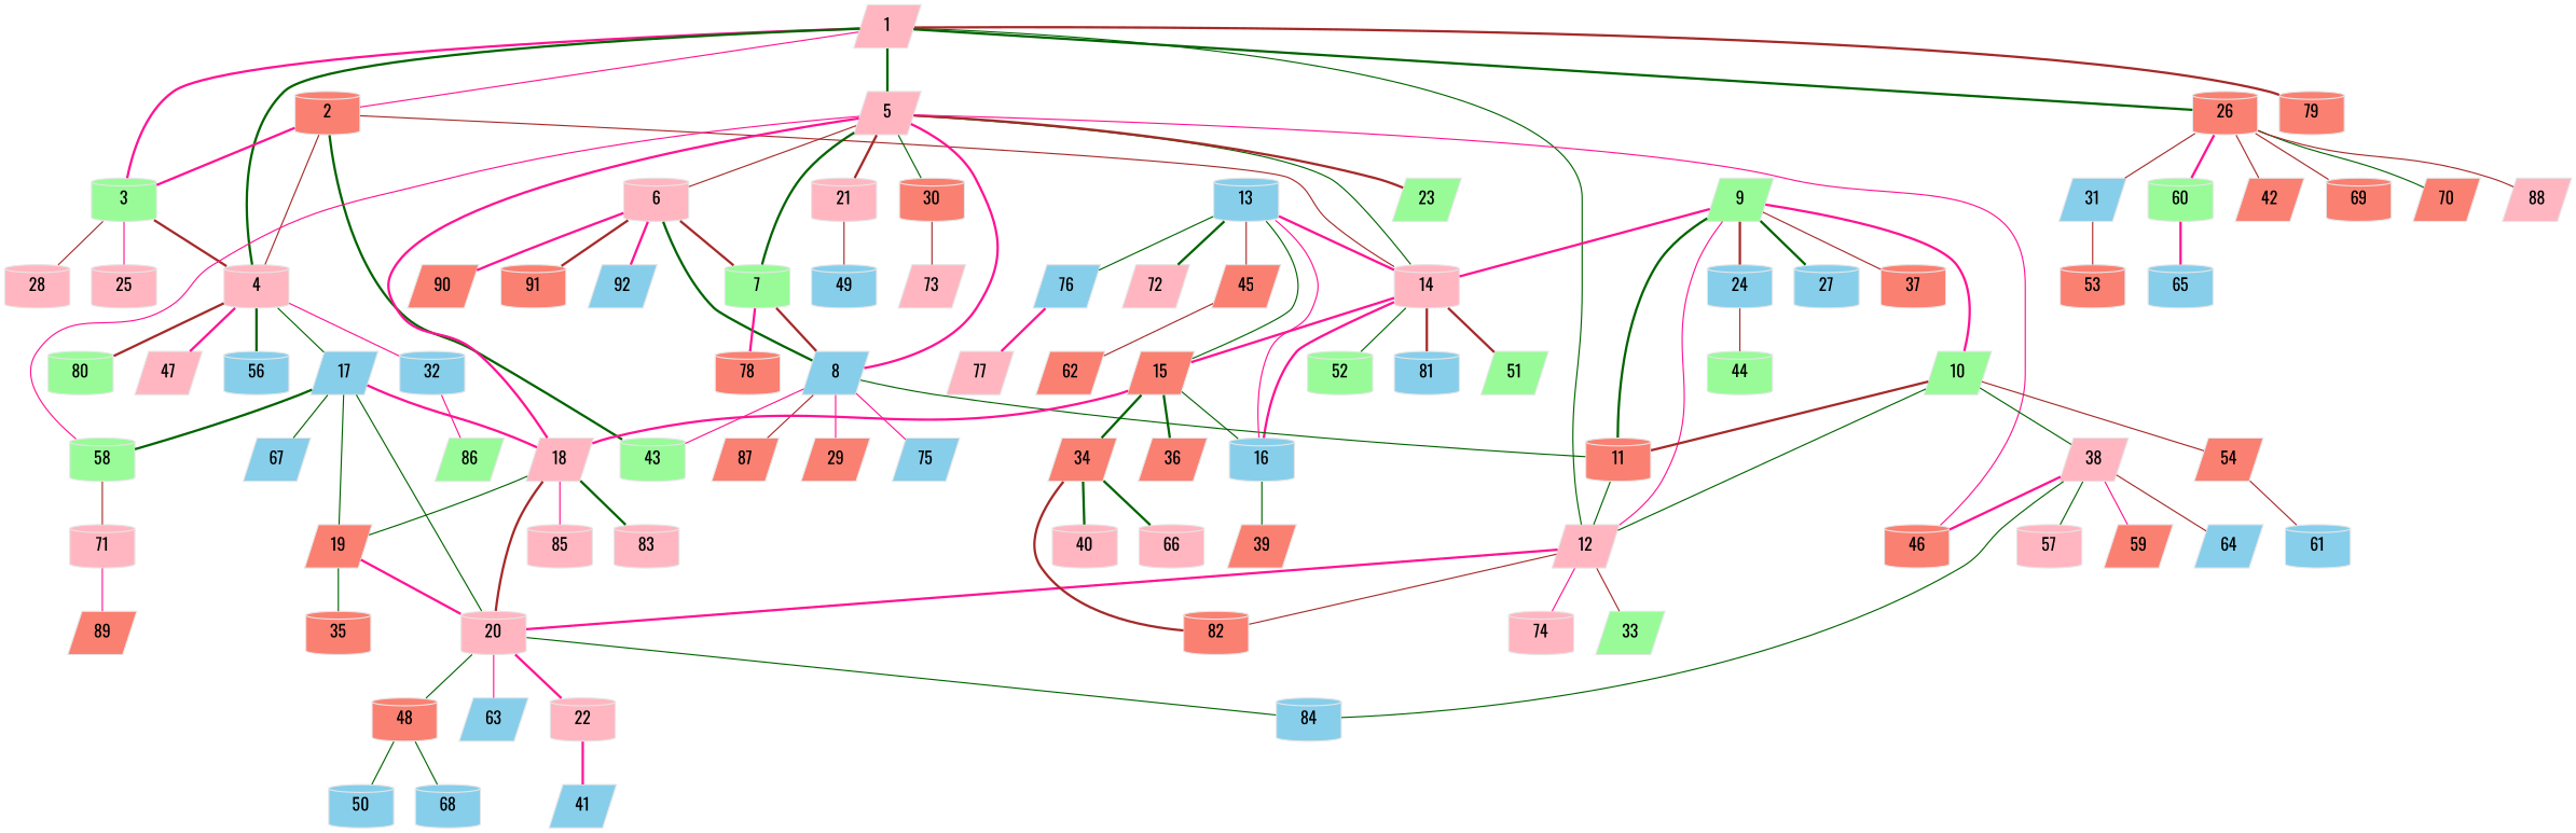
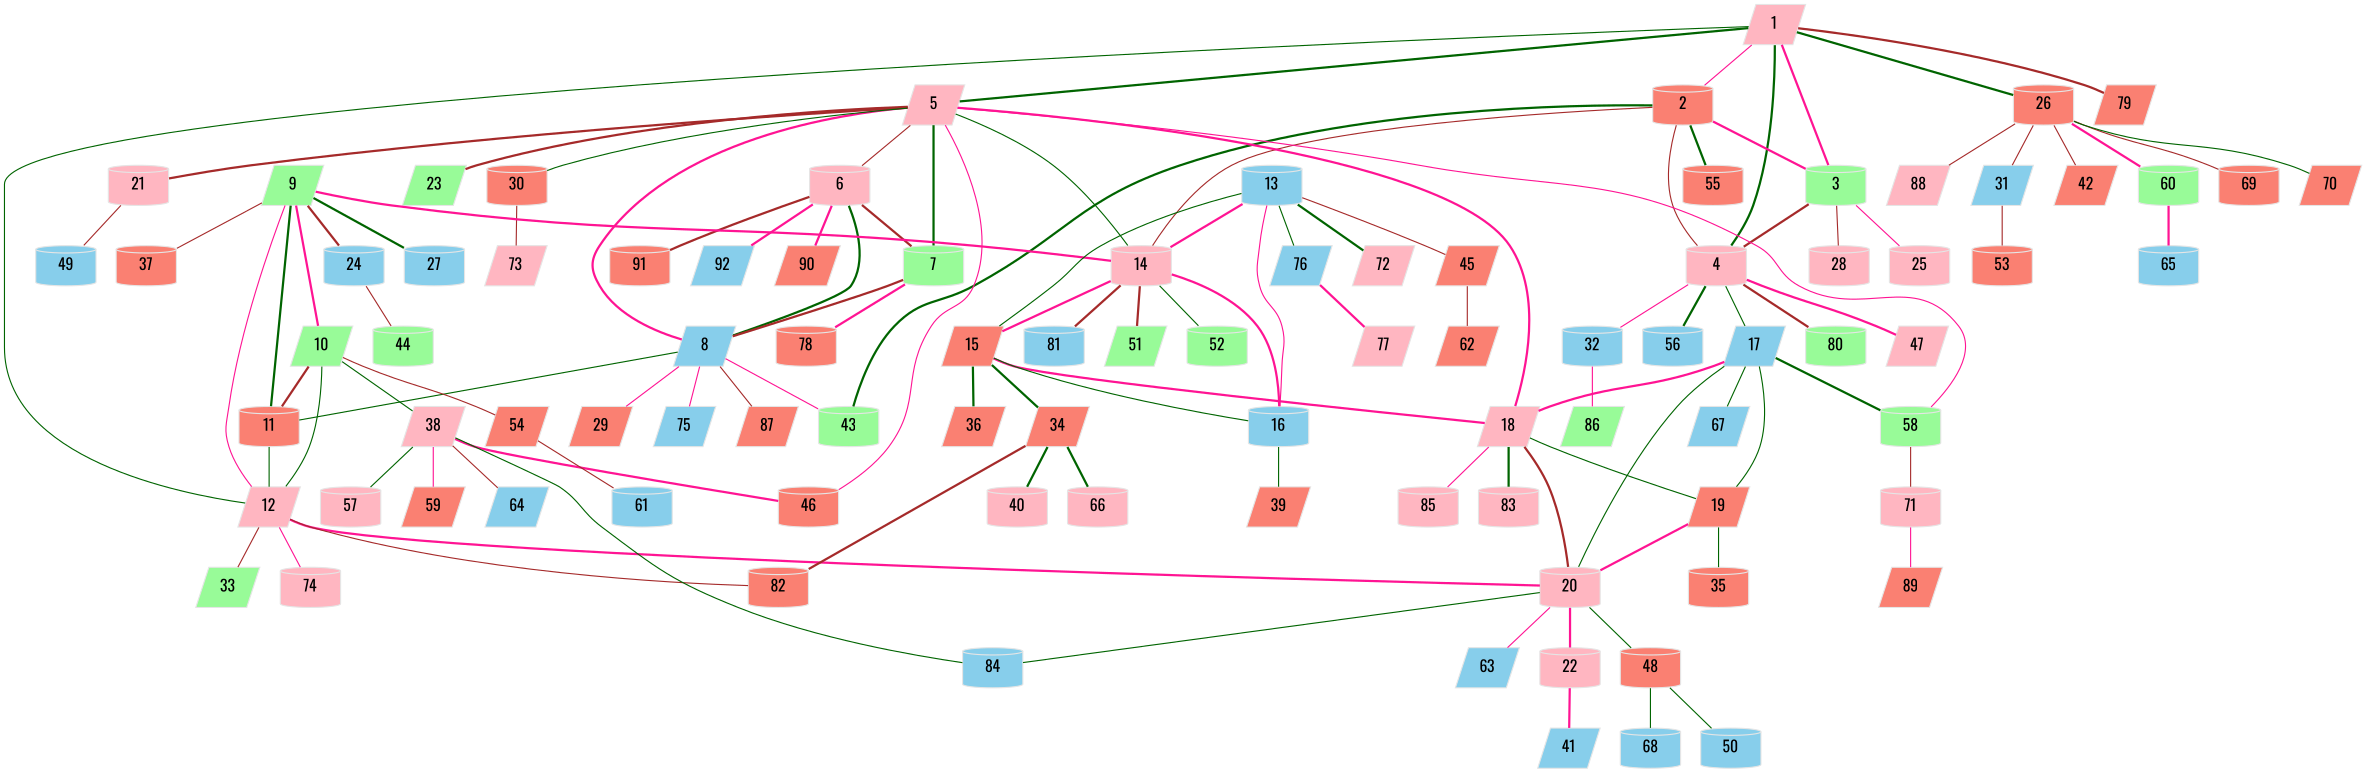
  graph {
    fontname=Oswald
    node [color=gray90 fillcolor=salmon fontname=Oswald shape=cylinder style=filled]
    edge [color=darkgreen fontname=Oswald style=solid]
    1 [fillcolor=lightpink shape=parallelogram]
    2
    3 [fillcolor=palegreen]
    4 [fillcolor=lightpink]
    5 [fillcolor=lightpink shape=parallelogram]
    12 [fillcolor=lightpink shape=parallelogram]
    26
-   79
+   79 [shape=parallelogram]
    14 [fillcolor=lightpink]
    43 [fillcolor=palegreen]
+   55
    25 [fillcolor=lightpink]
    28 [fillcolor=lightpink]
    17 [fillcolor=skyblue shape=parallelogram]
    32 [fillcolor=skyblue]
    47 [fillcolor=lightpink shape=parallelogram]
    56 [fillcolor=skyblue]
    80 [fillcolor=palegreen]
    6 [fillcolor=lightpink]
    7 [fillcolor=palegreen]
    8 [fillcolor=skyblue shape=parallelogram]
    18 [fillcolor=lightpink shape=parallelogram]
    21 [fillcolor=lightpink]
    23 [fillcolor=palegreen shape=parallelogram]
    30
    46
    58 [fillcolor=palegreen]
    20 [fillcolor=lightpink]
    33 [fillcolor=palegreen shape=parallelogram]
    74 [fillcolor=lightpink]
    82
    31 [fillcolor=skyblue shape=parallelogram]
    42 [shape=parallelogram]
    60 [fillcolor=palegreen]
    69
    70 [shape=parallelogram]
    88 [fillcolor=lightpink shape=parallelogram]
    15 [shape=parallelogram]
    16 [fillcolor=skyblue]
    51 [fillcolor=palegreen shape=parallelogram]
    52 [fillcolor=palegreen]
    81 [fillcolor=skyblue]
    19 [shape=parallelogram]
    67 [fillcolor=skyblue shape=parallelogram]
    86 [fillcolor=palegreen shape=parallelogram]
    90 [shape=parallelogram]
    91
    92 [fillcolor=skyblue shape=parallelogram]
    78
    11
    29 [shape=parallelogram]
    75 [fillcolor=skyblue shape=parallelogram]
    87 [shape=parallelogram]
    83 [fillcolor=lightpink]
    85 [fillcolor=lightpink]
    49 [fillcolor=skyblue]
    73 [fillcolor=lightpink shape=parallelogram]
    71 [fillcolor=lightpink]
    9 [fillcolor=palegreen shape=parallelogram]
    10 [fillcolor=palegreen shape=parallelogram]
    24 [fillcolor=skyblue]
    27 [fillcolor=skyblue]
    37
    38 [fillcolor=lightpink shape=parallelogram]
    54 [shape=parallelogram]
    44 [fillcolor=palegreen]
    84 [fillcolor=skyblue]
    57 [fillcolor=lightpink]
    59 [shape=parallelogram]
    64 [fillcolor=skyblue shape=parallelogram]
    61 [fillcolor=skyblue]
    22 [fillcolor=lightpink]
    48
    63 [fillcolor=skyblue shape=parallelogram]
    13 [fillcolor=skyblue]
    45 [shape=parallelogram]
    72 [fillcolor=lightpink shape=parallelogram]
    76 [fillcolor=skyblue shape=parallelogram]
    34 [shape=parallelogram]
    36 [shape=parallelogram]
    39 [shape=parallelogram]
    62 [shape=parallelogram]
    77 [fillcolor=lightpink shape=parallelogram]
    40 [fillcolor=lightpink]
    66 [fillcolor=lightpink]
    35
    41 [fillcolor=skyblue shape=parallelogram]
    50 [fillcolor=skyblue]
    68 [fillcolor=skyblue]
    53
    65 [fillcolor=skyblue]
    89 [shape=parallelogram]
    1 -- 2 [color=deeppink]
    1 -- 3 [color=deeppink style=bold]
    1 -- 4 [style=bold]
    1 -- 5 [style=bold]
    1 -- 12
    1 -- 26 [style=bold]
    1 -- 79 [color=brown style=bold]
    2 -- 3 [color=deeppink style=bold]
    2 -- 4 [color=brown]
    2 -- 14 [color=brown]
    2 -- 43 [style=bold]
+   2 -- 55 [style=bold]
    3 -- 4 [color=brown style=bold]
    3 -- 25 [color=deeppink]
    3 -- 28 [color=brown]
    4 -- 17
    4 -- 32 [color=deeppink]
    4 -- 47 [color=deeppink style=bold]
    4 -- 56 [style=bold]
    4 -- 80 [color=brown style=bold]
    5 -- 14
    5 -- 6 [color=brown]
    5 -- 7 [style=bold]
    5 -- 8 [color=deeppink style=bold]
    5 -- 18 [color=deeppink style=bold]
    5 -- 21 [color=brown style=bold]
    5 -- 23 [color=brown style=bold]
    5 -- 30
    5 -- 46 [color=deeppink]
    5 -- 58 [color=deeppink]
    12 -- 20 [color=deeppink style=bold]
    12 -- 33 [color=brown]
    12 -- 74 [color=deeppink]
    12 -- 82 [color=brown]
    26 -- 31 [color=brown]
    26 -- 42 [color=brown]
    26 -- 60 [color=deeppink style=bold]
    26 -- 69 [color=brown]
    26 -- 70
    26 -- 88 [color=brown]
    14 -- 15 [color=deeppink style=bold]
    14 -- 16 [color=deeppink style=bold]
    14 -- 51 [color=brown style=bold]
    14 -- 52
    14 -- 81 [color=brown style=bold]
    17 -- 18 [color=deeppink style=bold]
    17 -- 58 [style=bold]
    17 -- 20
    17 -- 19
    17 -- 67
    32 -- 86 [color=deeppink]
    6 -- 7 [color=brown style=bold]
    6 -- 8 [style=bold]
    6 -- 90 [color=deeppink style=bold]
    6 -- 91 [color=brown style=bold]
    6 -- 92 [color=deeppink style=bold]
    7 -- 8 [color=brown style=bold]
    7 -- 78 [color=deeppink style=bold]
    8 -- 43 [color=deeppink]
    8 -- 11
    8 -- 29 [color=deeppink]
    8 -- 75 [color=deeppink]
    8 -- 87 [color=brown]
    18 -- 20 [color=brown style=bold]
    18 -- 19
    18 -- 83 [style=bold]
    18 -- 85 [color=deeppink]
    21 -- 49 [color=brown]
    30 -- 73 [color=brown]
    58 -- 71 [color=brown]
    20 -- 84
    20 -- 22 [color=deeppink style=bold]
    20 -- 48
    20 -- 63 [color=deeppink]
    31 -- 53 [color=brown]
    60 -- 65 [color=deeppink style=bold]
    15 -- 18 [color=deeppink style=bold]
    15 -- 16
    15 -- 34 [style=bold]
    15 -- 36 [style=bold]
    16 -- 39
    19 -- 20 [color=deeppink style=bold]
    19 -- 35
    11 -- 12
    71 -- 89 [color=deeppink]
    9 -- 12 [color=deeppink]
    9 -- 14 [color=deeppink style=bold]
    9 -- 11 [style=bold]
    9 -- 10 [color=deeppink style=bold]
    9 -- 24 [color=brown style=bold]
    9 -- 27 [style=bold]
    9 -- 37 [color=brown]
    10 -- 12
    10 -- 11 [color=brown style=bold]
    10 -- 38
    10 -- 54 [color=brown]
    24 -- 44 [color=brown]
    38 -- 46 [color=deeppink style=bold]
    38 -- 84
    38 -- 57
    38 -- 59 [color=deeppink]
    38 -- 64 [color=brown]
    54 -- 61 [color=brown]
    22 -- 41 [color=deeppink style=bold]
    48 -- 50
    48 -- 68
    13 -- 14 [color=deeppink style=bold]
    13 -- 15
    13 -- 16 [color=deeppink]
    13 -- 45 [color=brown]
    13 -- 72 [style=bold]
    13 -- 76
    45 -- 62 [color=brown]
    76 -- 77 [color=deeppink style=bold]
    34 -- 82 [color=brown style=bold]
    34 -- 40 [style=bold]
    34 -- 66 [style=bold]
  }
